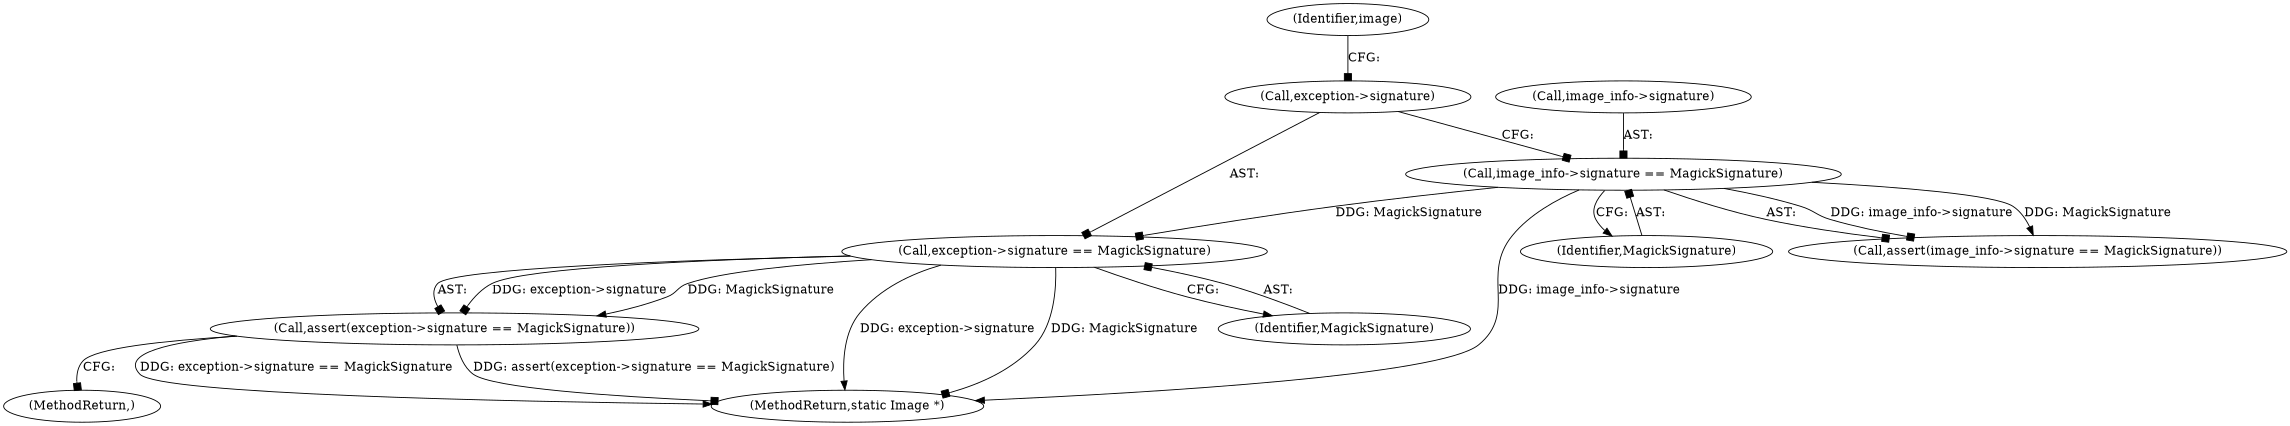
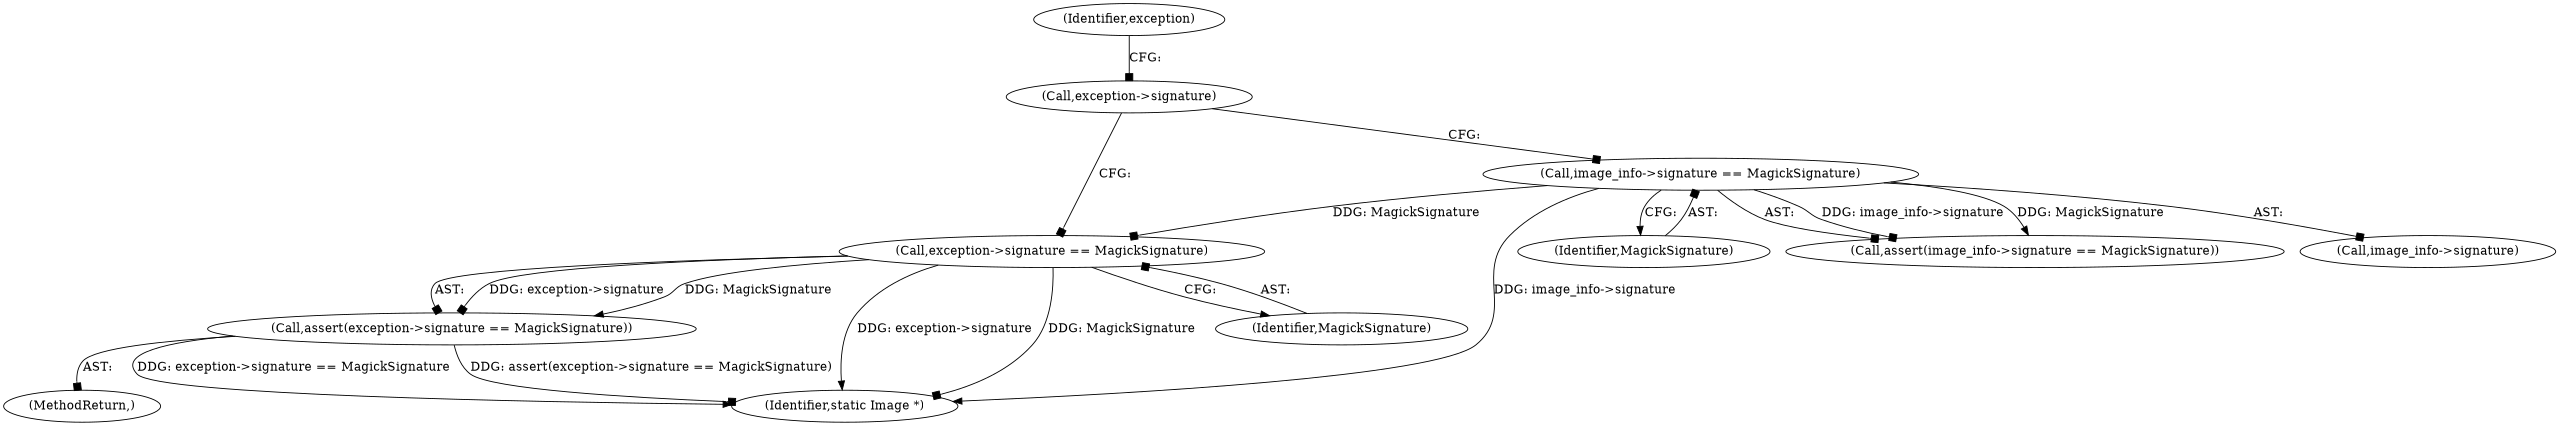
  digraph {
    edge [arrowhead=box]
    n1 [label="(Call,exception->signature == MagickSignature)"]
    n2 [label="(Call,assert(exception->signature == MagickSignature))"]
-   n3 [label="(MethodReturn,static Image *)"]
+   n3 [label="(Identifier,static Image *)"]
    n4 [label="(Identifier,MagickSignature)"]
    n5 [label="(MethodReturn,)"]
    n6 [label="(Call,image_info->signature == MagickSignature)"]
    n7 [label="(Identifier,MagickSignature)"]
    n8 [label="(Call,assert(image_info->signature == MagickSignature))"]
    n9 [label="(Call,exception->signature)"]
-   n10 [label="(Identifier,image)"]
+   n10 [label="(Identifier,exception)"]
    n11 [label="(Call,image_info->signature)"]
    n1 -> n2 [label="AST: "]
    n1 -> n2 [label="DDG: exception->signature"]
    n1 -> n2 [arrowhead=normal label="DDG: MagickSignature"]
    n1 -> n3 [arrowhead=normal label="DDG: exception->signature"]
    n1 -> n3 [label="DDG: MagickSignature"]
    n1 -> n4 [arrowhead=normal label="CFG: "]
    n2 -> n3 [arrowhead=normal label="DDG: exception->signature == MagickSignature"]
    n2 -> n3 [label="DDG: assert(exception->signature == MagickSignature)"]
-   n2 -> n5 [label="CFG: "]
+   n2 -> n5 [label="AST: "]
    n4 -> n1 [label="AST: "]
    n6 -> n1 [label="DDG: MagickSignature"]
    n6 -> n3 [arrowhead=normal label="DDG: image_info->signature"]
    n6 -> n7 [arrowhead=normal label="CFG: "]
    n6 -> n8 [label="AST: "]
    n6 -> n8 [label="DDG: image_info->signature"]
    n6 -> n8 [arrowhead=normal label="DDG: MagickSignature"]
    n7 -> n6 [label="AST: "]
-   n9 -> n1 [label="AST: "]
+   n9 -> n1 [label="CFG: "]
    n9 -> n6 [label="CFG: "]
    n10 -> n9 [label="CFG: "]
-   n11 -> n6 [label="AST: "]
+   n6 -> n11 [label="AST: "]
  }
